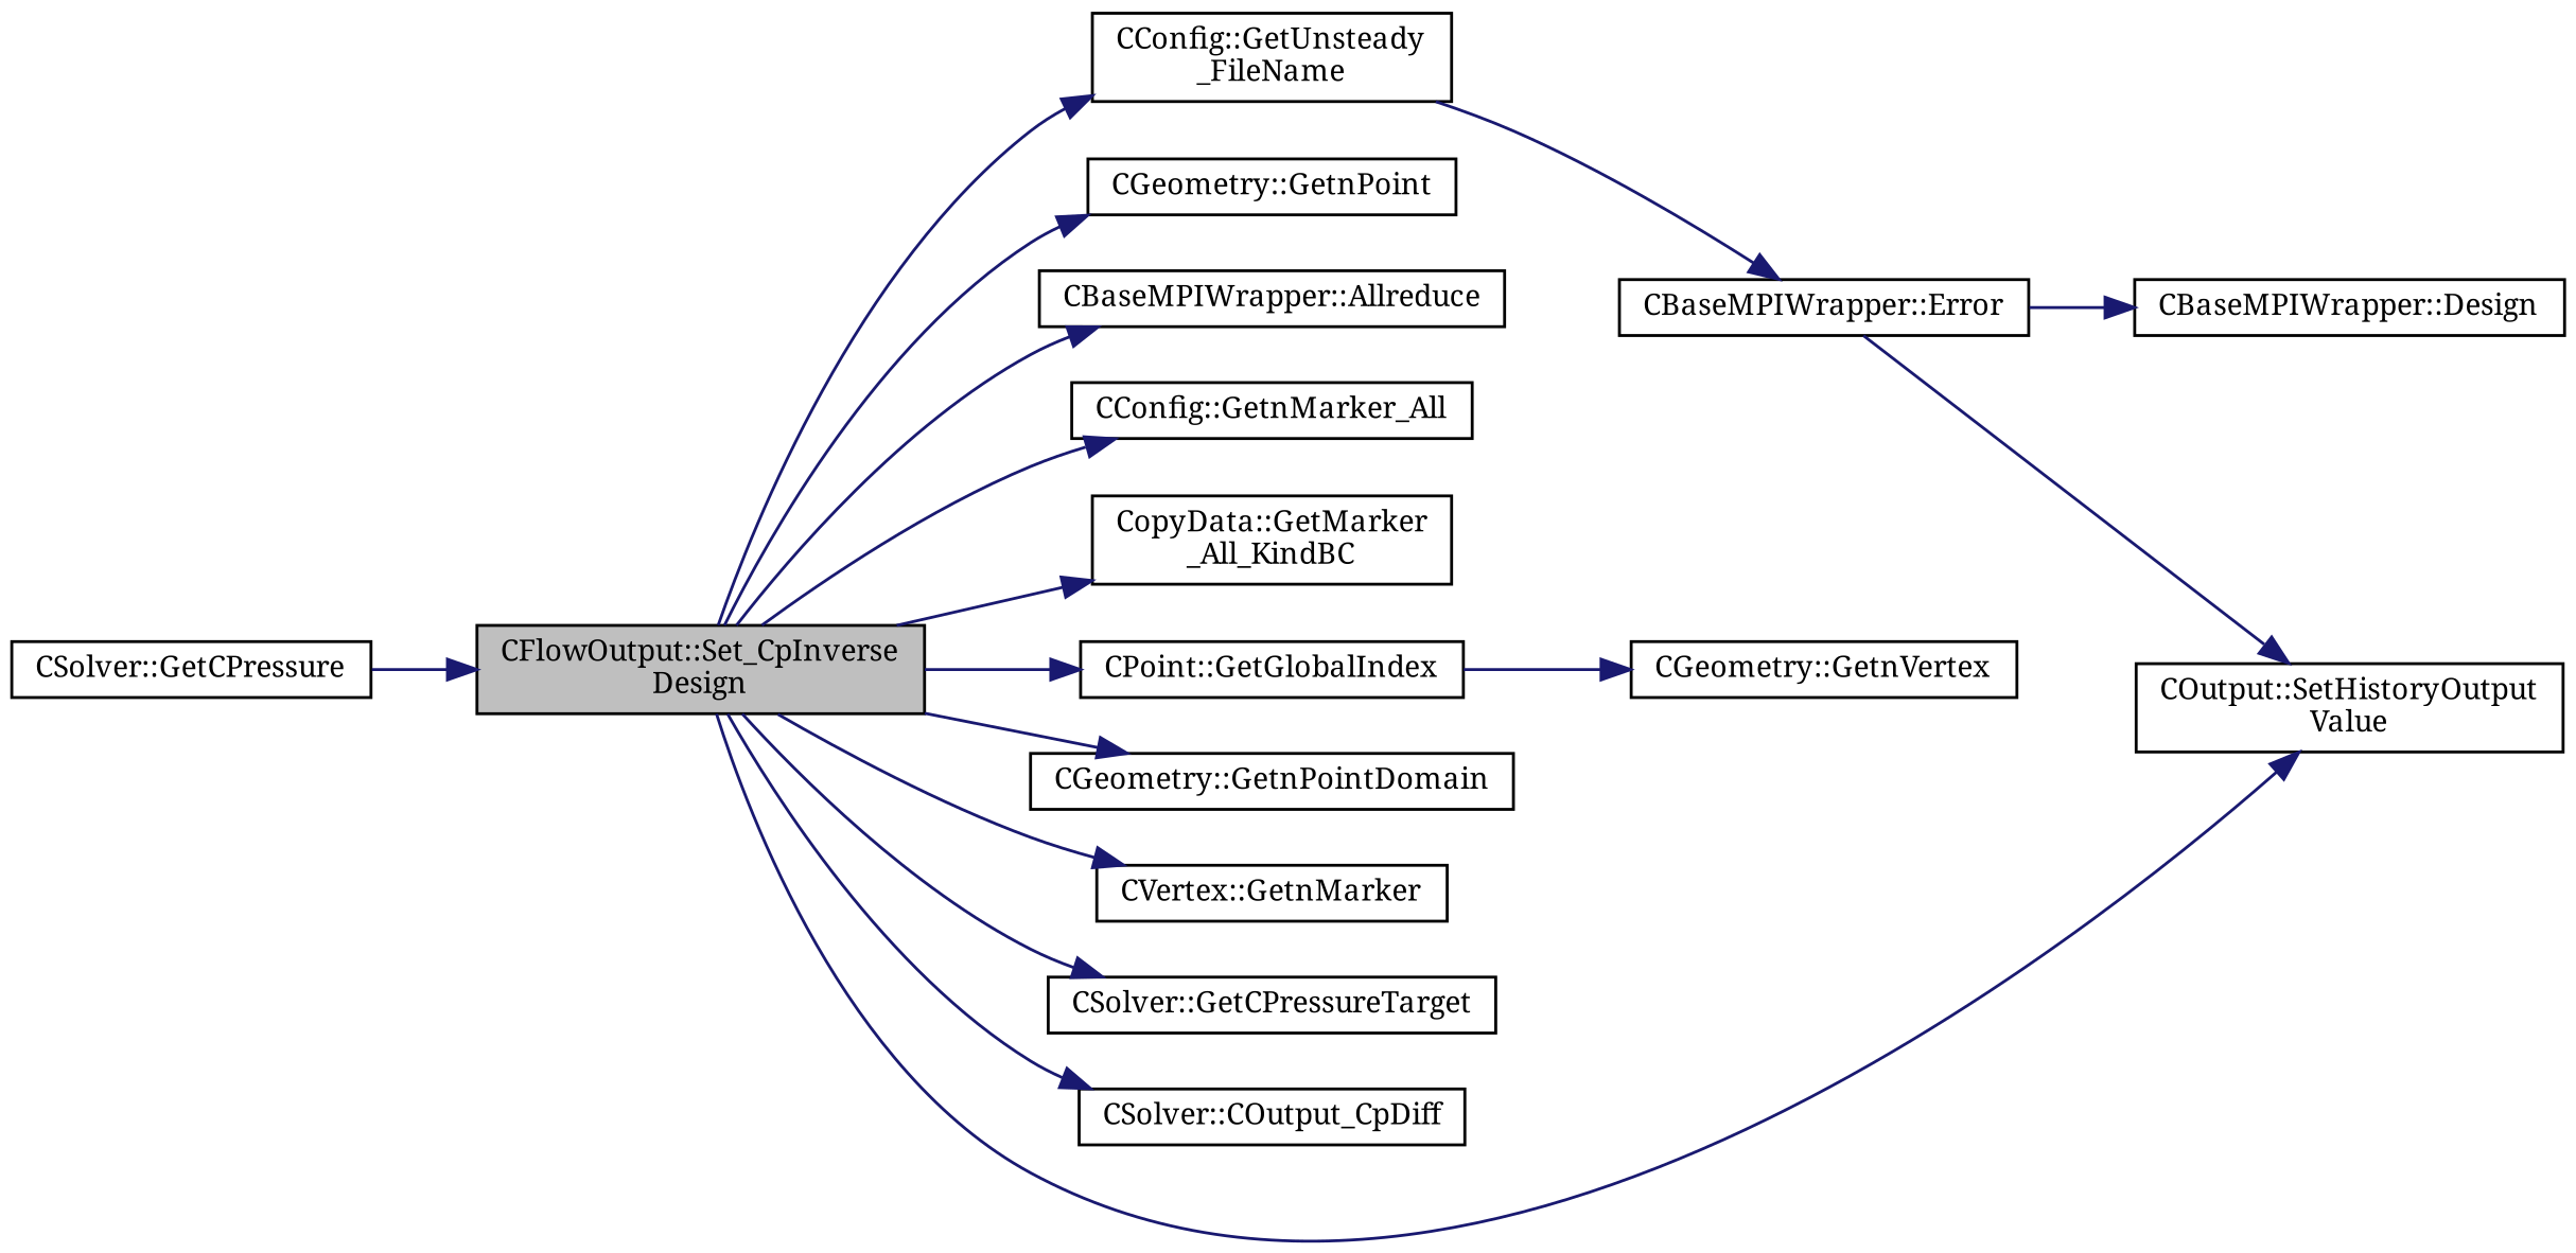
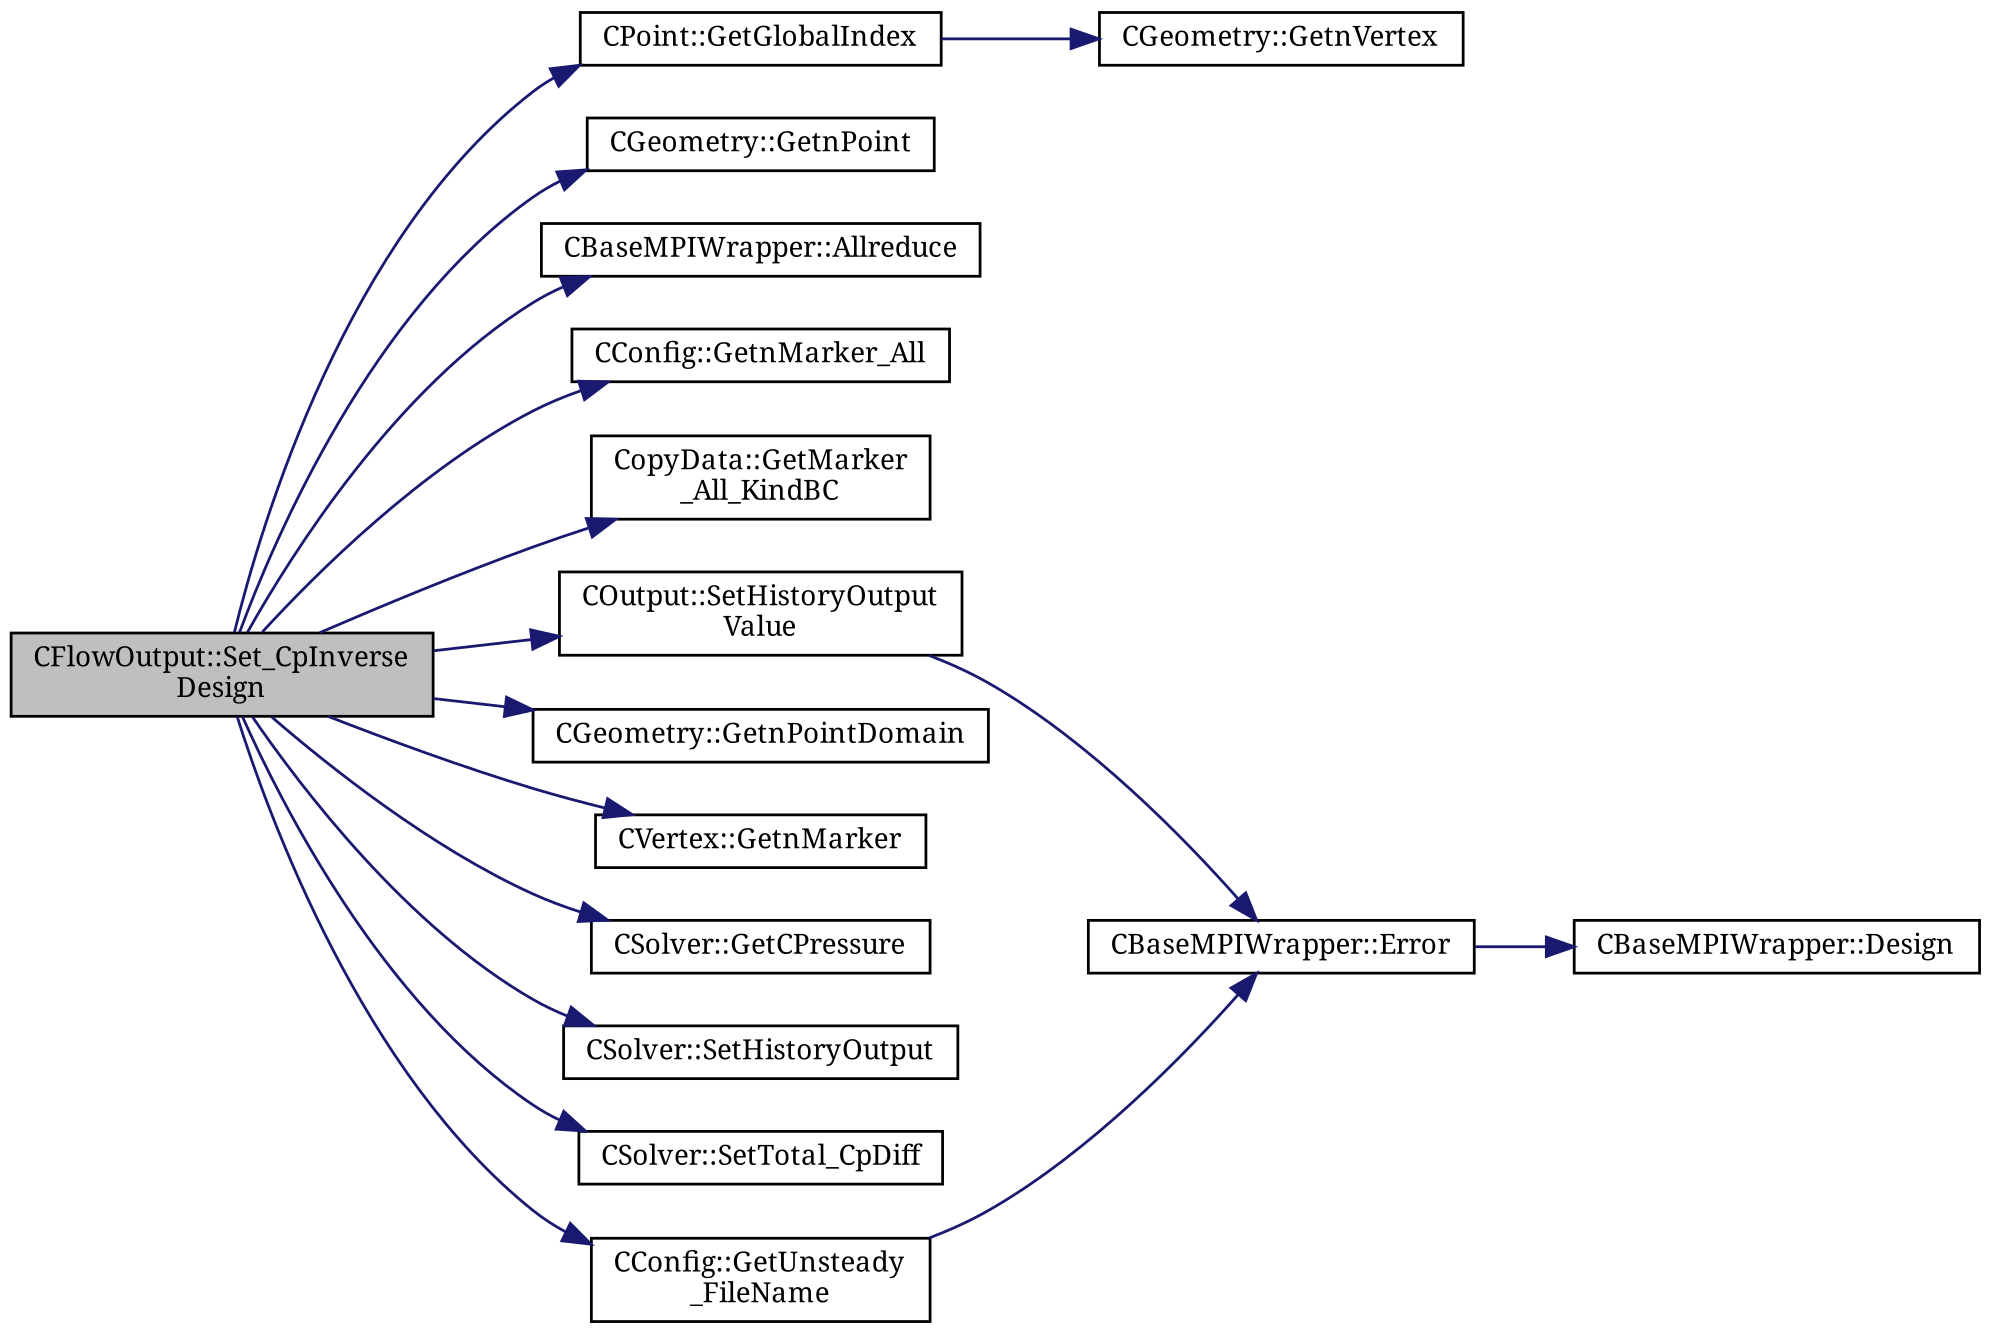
  digraph {
    fontname="Noto Serif"
    rankdir=LR
    node [color=black fillcolor=white fontname="Noto Serif" fontsize=10 shape=record style=filled]
    edge [color=midnightblue fontname="Noto Serif" fontsize=10 labelfontname=Helvetica labelfontsize=10 style=solid]
    n1 [fillcolor=grey75 fontcolor=black height=0.2 label="CFlowOutput::Set_CpInverse\lDesign" width=0.4]
    n2 [height=0.2 label="CConfig::GetUnsteady\l_FileName" width=0.4]
    n3 [height=0.2 label="CGeometry::GetnPoint" width=0.4]
    n4 [height=0.2 label="CBaseMPIWrapper::Allreduce" width=0.4]
    n5 [height=0.2 label="CConfig::GetnMarker_All" width=0.4]
    n6 [height=0.2 label="CopyData::GetMarker\l_All_KindBC" width=0.4]
    n7 [height=0.2 label="CPoint::GetGlobalIndex" width=0.4]
    n8 [height=0.2 label="CGeometry::GetnPointDomain" width=0.4]
    n9 [height=0.2 label="CVertex::GetnMarker" width=0.4]
    n10 [height=0.2 label="CSolver::GetCPressure" width=0.4]
-   n11 [height=0.2 label="CSolver::GetCPressureTarget" width=0.4]
-   n12 [height=0.2 label="CSolver::COutput_CpDiff" width=0.4]
+   n11 [height=0.2 label="CSolver::SetHistoryOutput" width=0.4]
+   n12 [height=0.2 label="CSolver::SetTotal_CpDiff" width=0.4]
    n13 [height=0.2 label="COutput::SetHistoryOutput\lValue" width=0.4]
    n14 [height=0.2 label="CBaseMPIWrapper::Error" width=0.4]
    n15 [height=0.2 label="CGeometry::GetnVertex" width=0.4]
    n16 [height=0.2 label="CBaseMPIWrapper::Design" width=0.4]
    n1 -> n2
    n1 -> n3
    n1 -> n4
    n1 -> n5
    n1 -> n6
    n1 -> n7
    n1 -> n8
    n1 -> n9
-   n10 -> n1
+   n1 -> n10
    n1 -> n11
    n1 -> n12
    n1 -> n13
    n2 -> n14
    n7 -> n15
-   n14 -> n13
+   n13 -> n14
    n14 -> n16
  }
